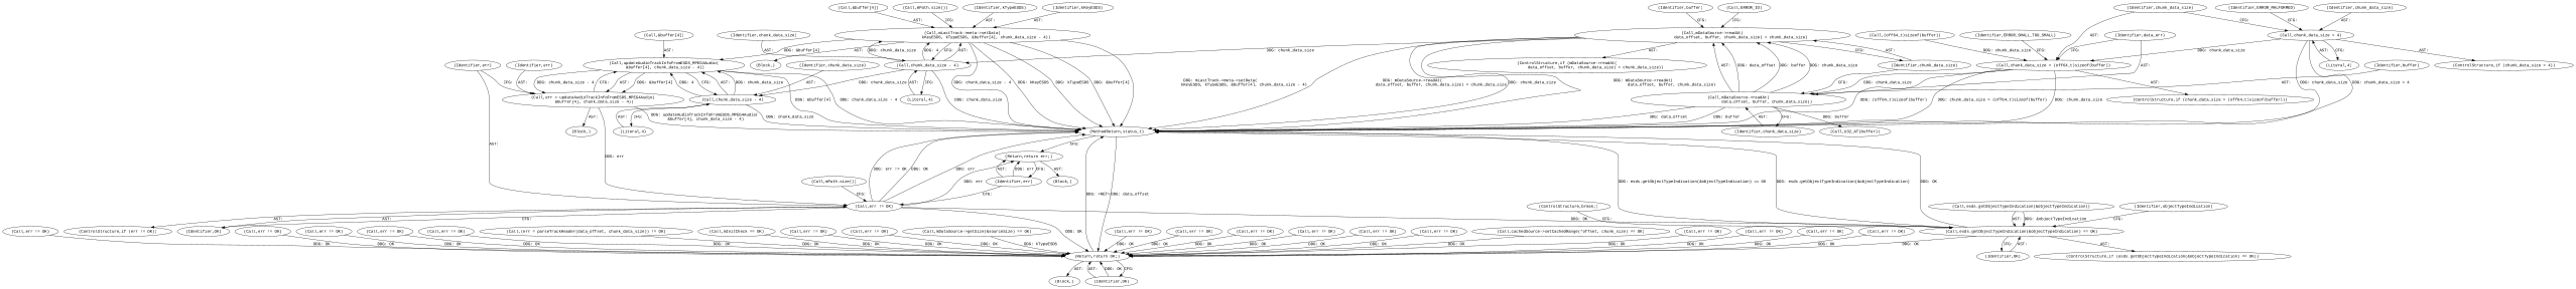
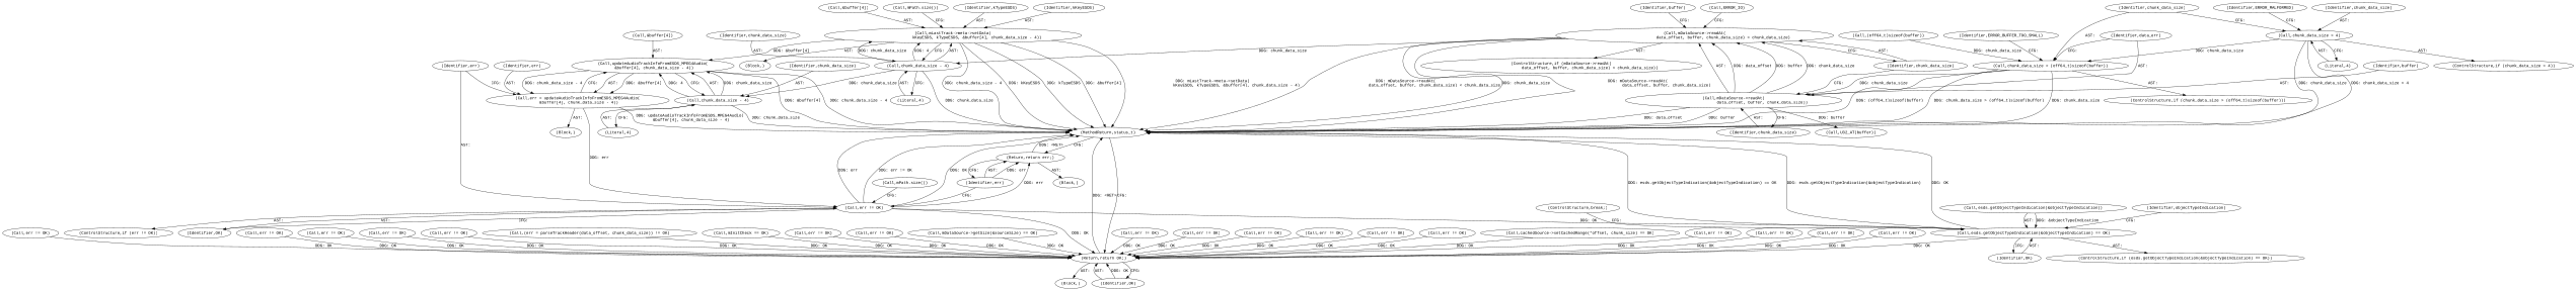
  digraph {
    fontname="Liberation Mono"
    node [fontname="Liberation Mono"]
    edge [fontname="Liberation Mono"]
    n1 [label="(Call,updateAudioTrackInfoFromESDS_MPEG4Audio(\n &buffer[4], chunk_data_size - 4))"]
    n2 [label="(Call,chunk_data_size - 4)"]
    n3 [label="(Call,err = updateAudioTrackInfoFromESDS_MPEG4Audio(\n &buffer[4], chunk_data_size - 4))"]
    n4 [label="(MethodReturn,status_t)"]
    n5 [label="(Literal,4)"]
    n6 [label="(Call,err != OK)"]
    n7 [label="(Block,)"]
    n8 [label="(Return,return err;)"]
    n9 [label="(Return,return OK;)"]
    n10 [label="(Call,mLastTrack->meta->setData(\n                    kKeyESDS, kTypeESDS, &buffer[4], chunk_data_size - 4))"]
    n11 [label="(Call,chunk_data_size - 4)"]
    n12 [label="(Block,)"]
    n13 [label="(Literal,4)"]
    n14 [label="(Call,mDataSource->readAt(\n                        data_offset, buffer, chunk_data_size) < chunk_data_size)"]
    n15 [label="(Identifier,chunk_data_size)"]
    n16 [label="(ControlStructure,if (mDataSource->readAt(\n                        data_offset, buffer, chunk_data_size) < chunk_data_size))"]
    n17 [label="(Call,mDataSource->readAt(\n                        data_offset, buffer, chunk_data_size))"]
    n18 [label="(Call,U32_AT(buffer))"]
    n19 [label="(Identifier,chunk_data_size)"]
    n20 [label="(Call,chunk_data_size > (off64_t)sizeof(buffer))"]
    n21 [label="(ControlStructure,if (chunk_data_size > (off64_t)sizeof(buffer)))"]
    n22 [label="(Call,(off64_t)sizeof(buffer))"]
    n23 [label="(Call,chunk_data_size < 4)"]
    n24 [label="(Literal,4)"]
    n25 [label="(ControlStructure,if (chunk_data_size < 4))"]
    n26 [label="(Call,esds.getObjectTypeIndication(&objectTypeIndication) == OK)"]
    n27 [label="(ControlStructure,if (err != OK))"]
    n28 [label="(Identifier,OK)"]
    n29 [label="(Identifier,err)"]
    n30 [label="(Block,)"]
    n31 [label="(Identifier,OK)"]
    n32 [label="(ControlStructure,if (esds.getObjectTypeIndication(&objectTypeIndication) == OK))"]
    n33 [label="(Block,)"]
    n34 [label="(Identifier,OK)"]
    n35 [label="(Identifier,chunk_data_size)"]
    n36 [label="(Call,err != OK)"]
    n37 [label="(Call,err != OK)"]
    n38 [label="(Call,err != OK)"]
    n39 [label="(Call,&buffer[4])"]
    n40 [label="(Identifier,chunk_data_size)"]
    n41 [label="(Call,err != OK)"]
    n42 [label="(Call,err != OK)"]
    n43 [label="(Call,ERROR_IO)"]
    n44 [label="(Call,err != OK)"]
    n45 [label="(Identifier,data_err)"]
    n46 [label="(Call,esds.getObjectTypeIndication(&objectTypeIndication))"]
    n47 [label="(Call,cachedSource->setCachedRange(*offset, chunk_size) == OK)"]
    n48 [label="(Call,err != OK)"]
    n49 [label="(Call,mPath.size())"]
    n50 [label="(Identifier,chunk_data_size)"]
    n51 [label="(Call,err != OK)"]
    n52 [label="(Call,err != OK)"]
    n53 [label="(Identifier,buffer)"]
    n54 [label="(Call,err != OK)"]
    n55 [label="(Call,err != OK)"]
    n56 [label="(Call,err != OK)"]
    n57 [label="(Call,err != OK)"]
    n58 [label="(Identifier,ERROR_MALFORMED)"]
    n59 [label="(Call,mPath.size())"]
    n60 [label="(Identifier,err)"]
    n61 [label="(Identifier,objectTypeIndication)"]
    n62 [label="(ControlStructure,break;)"]
    n63 [label="(Call,err != OK)"]
    n64 [label="(Call,err != OK)"]
    n65 [label="(Identifier,kTypeESDS)"]
    n66 [label="(Call,(err = parseTrackHeader(data_offset, chunk_data_size)) != OK)"]
    n67 [label="(Call,mInitCheck == OK)"]
    n68 [label="(Identifier,chunk_data_size)"]
    n69 [label="(Call,err != OK)"]
    n70 [label="(Call,&buffer[4])"]
    n71 [label="(Call,err != OK)"]
-   n72 [label="(Identifier,ERROR_SMALL_TOO_SMALL)"]
+   n72 [label="(Identifier,ERROR_BUFFER_TOO_SMALL)"]
    n73 [label="(Identifier,buffer)"]
    n74 [label="(Identifier,err)"]
    n75 [label="(Call,mDataSource->getSize(&sourceSize) == OK)"]
    n76 [label="(Identifier,kKeyESDS)"]
    n1 -> n2 [label="CFG: "]
    n1 -> n3 [label="AST: "]
    n1 -> n3 [label="DDG: &buffer[4]"]
    n1 -> n3 [label="DDG: chunk_data_size - 4"]
    n1 -> n4 [label="DDG: &buffer[4]"]
    n1 -> n4 [label="DDG: chunk_data_size - 4"]
    n2 -> n1 [label="AST: "]
    n2 -> n1 [label="DDG: chunk_data_size"]
    n2 -> n1 [label="DDG: 4"]
    n2 -> n4 [label="DDG: chunk_data_size"]
    n2 -> n5 [label="CFG: "]
    n3 -> n1 [label="CFG: "]
    n3 -> n4 [label="DDG: updateAudioTrackInfoFromESDS_MPEG4Audio(\n &buffer[4], chunk_data_size - 4)"]
    n3 -> n6 [label="DDG: err"]
    n3 -> n7 [label="AST: "]
    n4 -> n8 [label="CFG: "]
-   n4 -> n9 [label="DDG: data_offset"]
+   n4 -> n9 [label="CFG: "]
    n5 -> n2 [label="AST: "]
    n6 -> n4 [label="DDG: OK"]
    n6 -> n4 [label="DDG: err"]
    n6 -> n4 [label="DDG: err != OK"]
    n6 -> n8 [label="DDG: err"]
    n6 -> n9 [label="DDG: OK"]
    n6 -> n26 [label="DDG: OK"]
    n6 -> n27 [label="AST: "]
    n6 -> n28 [label="CFG: "]
+   n8 -> n4 [label="DDG: <RET>"]
    n8 -> n29 [label="CFG: "]
    n8 -> n30 [label="AST: "]
    n9 -> n4 [label="DDG: <RET>"]
    n9 -> n33 [label="AST: "]
    n9 -> n34 [label="CFG: "]
    n10 -> n1 [label="DDG: &buffer[4]"]
    n10 -> n4 [label="DDG: chunk_data_size - 4"]
    n10 -> n4 [label="DDG: kKeyESDS"]
    n10 -> n4 [label="DDG: kTypeESDS"]
    n10 -> n4 [label="DDG: mLastTrack->meta->setData(\n                    kKeyESDS, kTypeESDS, &buffer[4], chunk_data_size - 4)"]
    n10 -> n4 [label="DDG: &buffer[4]"]
    n10 -> n11 [label="CFG: "]
    n10 -> n12 [label="AST: "]
    n11 -> n2 [label="DDG: chunk_data_size"]
    n11 -> n4 [label="DDG: chunk_data_size"]
    n11 -> n10 [label="AST: "]
    n11 -> n10 [label="DDG: chunk_data_size"]
    n11 -> n10 [label="DDG: 4"]
    n11 -> n13 [label="CFG: "]
    n13 -> n11 [label="AST: "]
    n14 -> n4 [label="DDG: mDataSource->readAt(\n                        data_offset, buffer, chunk_data_size) < chunk_data_size"]
    n14 -> n4 [label="DDG: chunk_data_size"]
    n14 -> n4 [label="DDG: mDataSource->readAt(\n                        data_offset, buffer, chunk_data_size)"]
    n14 -> n11 [label="DDG: chunk_data_size"]
    n14 -> n15 [label="CFG: "]
    n14 -> n16 [label="AST: "]
    n15 -> n14 [label="AST: "]
    n15 -> n17 [label="CFG: "]
    n17 -> n4 [label="DDG: data_offset"]
    n17 -> n4 [label="DDG: buffer"]
    n17 -> n14 [label="AST: "]
    n17 -> n14 [label="DDG: data_offset"]
    n17 -> n14 [label="DDG: buffer"]
    n17 -> n14 [label="DDG: chunk_data_size"]
    n17 -> n18 [label="DDG: buffer"]
    n17 -> n19 [label="CFG: "]
    n19 -> n17 [label="AST: "]
    n20 -> n4 [label="DDG: (off64_t)sizeof(buffer)"]
    n20 -> n4 [label="DDG: chunk_data_size > (off64_t)sizeof(buffer)"]
    n20 -> n4 [label="DDG: chunk_data_size"]
    n20 -> n17 [label="DDG: chunk_data_size"]
    n20 -> n21 [label="AST: "]
    n22 -> n20 [label="DDG: chunk_data_size"]
    n23 -> n4 [label="DDG: chunk_data_size"]
    n23 -> n4 [label="DDG: chunk_data_size < 4"]
    n23 -> n20 [label="DDG: chunk_data_size"]
    n23 -> n24 [label="CFG: "]
    n23 -> n25 [label="AST: "]
    n24 -> n23 [label="AST: "]
    n26 -> n4 [label="DDG: esds.getObjectTypeIndication(&objectTypeIndication) == OK"]
    n26 -> n4 [label="DDG: esds.getObjectTypeIndication(&objectTypeIndication)"]
    n26 -> n4 [label="DDG: OK"]
    n26 -> n9 [label="DDG: OK"]
    n26 -> n31 [label="CFG: "]
    n26 -> n32 [label="AST: "]
    n28 -> n6 [label="AST: "]
    n29 -> n6 [label="CFG: "]
    n29 -> n8 [label="AST: "]
    n29 -> n8 [label="DDG: err"]
    n31 -> n26 [label="AST: "]
    n34 -> n9 [label="AST: "]
    n34 -> n9 [label="DDG: OK"]
    n35 -> n23 [label="AST: "]
    n36 -> n9 [label="DDG: OK"]
    n37 -> n9 [label="DDG: OK"]
    n38 -> n9 [label="DDG: OK"]
    n39 -> n10 [label="AST: "]
    n40 -> n20 [label="AST: "]
    n40 -> n23 [label="CFG: "]
    n41 -> n9 [label="DDG: OK"]
    n42 -> n9 [label="DDG: OK"]
    n43 -> n14 [label="CFG: "]
    n44 -> n9 [label="DDG: OK"]
    n45 -> n17 [label="AST: "]
    n45 -> n20 [label="CFG: "]
    n46 -> n26 [label="AST: "]
    n46 -> n26 [label="DDG: &objectTypeIndication"]
    n47 -> n9 [label="DDG: OK"]
    n48 -> n9 [label="DDG: OK"]
    n49 -> n6 [label="CFG: "]
    n50 -> n2 [label="AST: "]
    n51 -> n9 [label="DDG: OK"]
    n52 -> n9 [label="DDG: OK"]
    n53 -> n17 [label="AST: "]
    n54 -> n9 [label="DDG: OK"]
    n55 -> n9 [label="DDG: OK"]
    n56 -> n9 [label="DDG: OK"]
    n57 -> n9 [label="DDG: OK"]
    n58 -> n23 [label="CFG: "]
    n59 -> n10 [label="CFG: "]
    n60 -> n3 [label="AST: "]
    n61 -> n26 [label="CFG: "]
    n62 -> n26 [label="CFG: "]
    n63 -> n9 [label="DDG: OK"]
    n64 -> n9 [label="DDG: OK"]
    n65 -> n10 [label="AST: "]
    n66 -> n9 [label="DDG: OK"]
    n67 -> n9 [label="DDG: OK"]
    n68 -> n11 [label="AST: "]
    n69 -> n9 [label="DDG: OK"]
    n70 -> n1 [label="AST: "]
    n71 -> n9 [label="DDG: OK"]
    n72 -> n20 [label="CFG: "]
    n73 -> n14 [label="CFG: "]
    n74 -> n3 [label="CFG: "]
    n74 -> n6 [label="AST: "]
-   n75 -> n9 [label="DDG: kTypeESDS"]
+   n75 -> n9 [label="DDG: OK"]
    n76 -> n10 [label="AST: "]
  }
